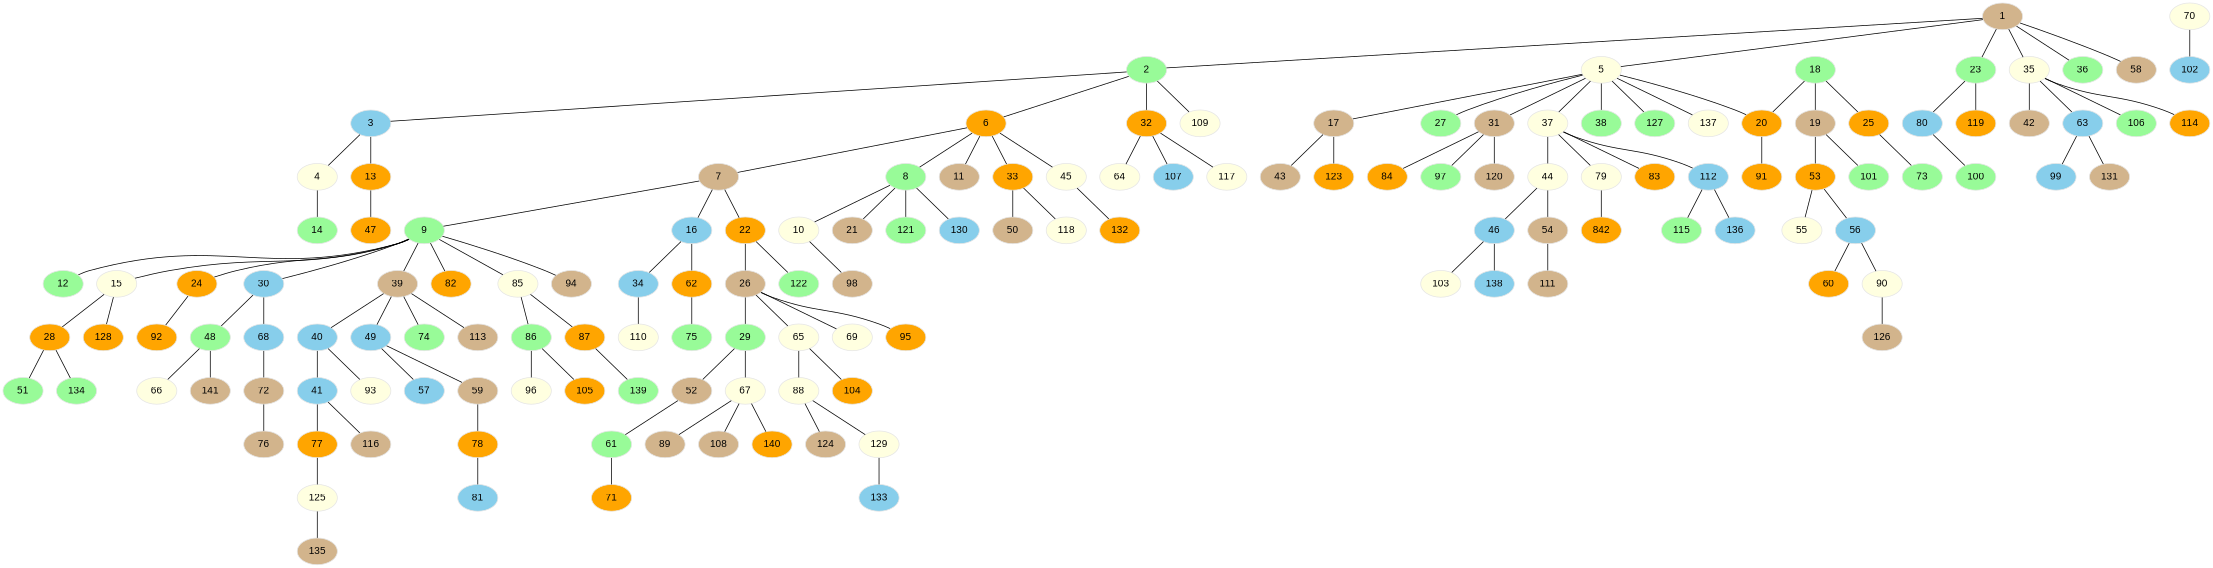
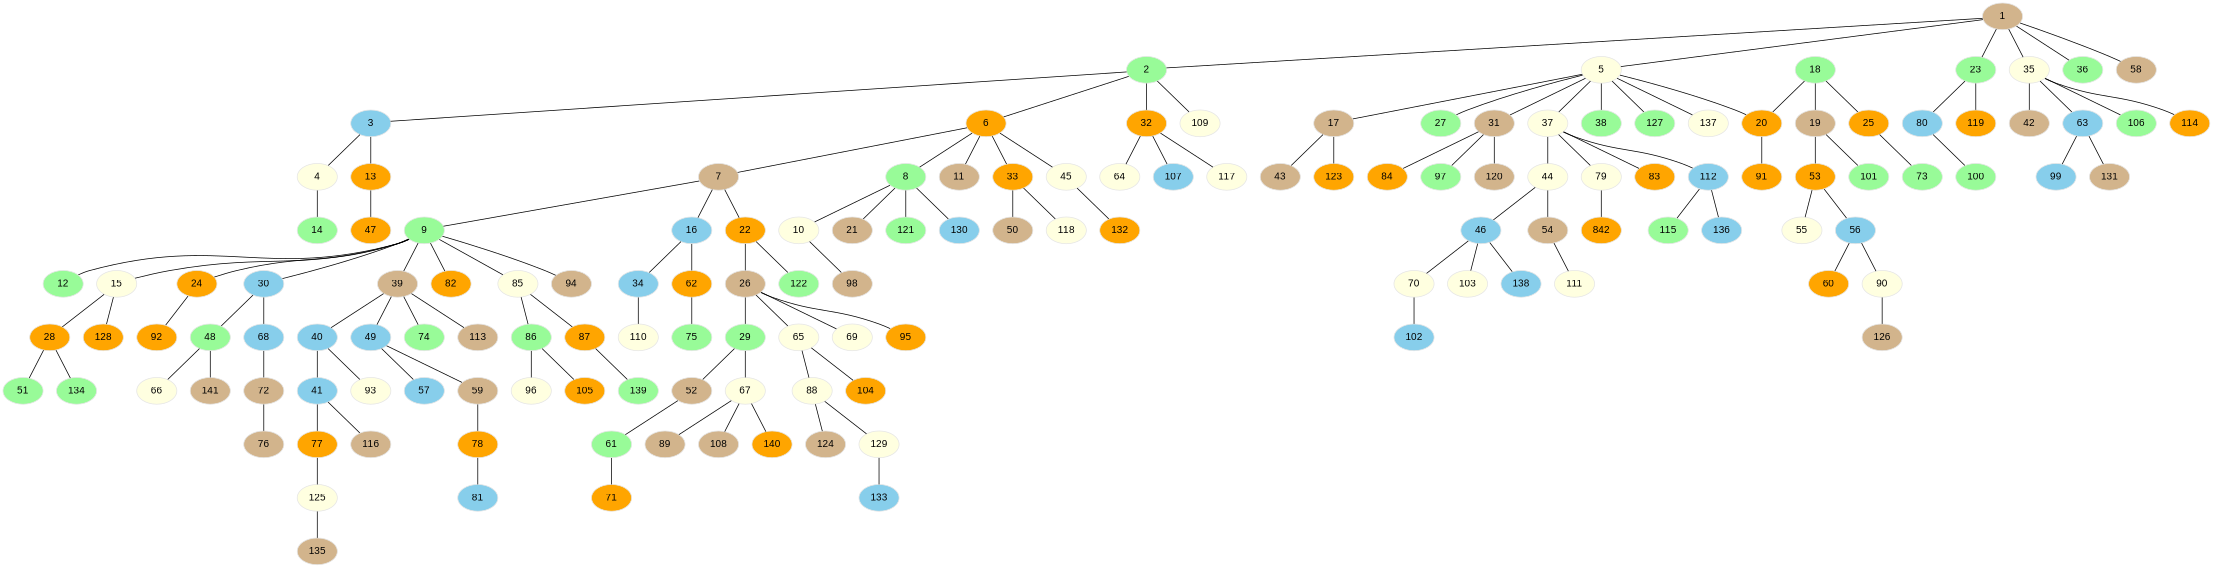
  graph {
    fontname="Liberation Sans"
    node [color=gray90 fillcolor=orange fontname="Liberation Sans" style=filled]
    edge [fontname="Liberation Sans"]
    1 [fillcolor=tan]
    2 [fillcolor=palegreen]
    5 [fillcolor=lightyellow]
    23 [fillcolor=palegreen]
    35 [fillcolor=lightyellow]
    36 [fillcolor=palegreen]
    58 [fillcolor=tan]
    3 [fillcolor=skyblue]
    6
    32
    109 [fillcolor=lightyellow]
    17 [fillcolor=tan]
    27 [fillcolor=palegreen]
    31 [fillcolor=tan]
    37 [fillcolor=lightyellow]
    38 [fillcolor=palegreen]
    127 [fillcolor=palegreen]
    137 [fillcolor=lightyellow]
    20
    80 [fillcolor=skyblue]
    119
    42 [fillcolor=tan]
    63 [fillcolor=skyblue]
    106 [fillcolor=palegreen]
    114
    4 [fillcolor=lightyellow]
    13
    7 [fillcolor=tan]
    8 [fillcolor=palegreen]
    11 [fillcolor=tan]
    33
    45 [fillcolor=lightyellow]
    64 [fillcolor=lightyellow]
    107 [fillcolor=skyblue]
    117 [fillcolor=lightyellow]
    14 [fillcolor=palegreen]
    47
    43 [fillcolor=tan]
    123
    18 [fillcolor=palegreen]
    19 [fillcolor=tan]
    25
    84
    97 [fillcolor=palegreen]
    120 [fillcolor=tan]
    44 [fillcolor=lightyellow]
    79 [fillcolor=lightyellow]
    83
    112 [fillcolor=skyblue]
    9 [fillcolor=palegreen]
    16 [fillcolor=skyblue]
    22
    10 [fillcolor=lightyellow]
    21 [fillcolor=tan]
    121 [fillcolor=palegreen]
    130 [fillcolor=skyblue]
    50 [fillcolor=tan]
    118 [fillcolor=lightyellow]
    132
    12 [fillcolor=palegreen]
    15 [fillcolor=lightyellow]
    24
    30 [fillcolor=skyblue]
    39 [fillcolor=tan]
    82
    85 [fillcolor=lightyellow]
    94 [fillcolor=tan]
    34 [fillcolor=skyblue]
    62
    26 [fillcolor=tan]
    122 [fillcolor=palegreen]
    98 [fillcolor=tan]
    28
    128
    92
    48 [fillcolor=palegreen]
    68 [fillcolor=skyblue]
    40 [fillcolor=skyblue]
    49 [fillcolor=skyblue]
    74 [fillcolor=palegreen]
    113 [fillcolor=tan]
    86 [fillcolor=palegreen]
    87
    51 [fillcolor=palegreen]
    134 [fillcolor=palegreen]
    110 [fillcolor=lightyellow]
    75 [fillcolor=palegreen]
    53
    101 [fillcolor=palegreen]
    91
    73 [fillcolor=palegreen]
    55 [fillcolor=lightyellow]
    56 [fillcolor=skyblue]
    29 [fillcolor=palegreen]
    65 [fillcolor=lightyellow]
    69 [fillcolor=lightyellow]
    95
    100 [fillcolor=palegreen]
    52 [fillcolor=tan]
    67 [fillcolor=lightyellow]
    88 [fillcolor=lightyellow]
    104
    61 [fillcolor=palegreen]
    89 [fillcolor=tan]
    108 [fillcolor=tan]
    140
    66 [fillcolor=lightyellow]
    141 [fillcolor=tan]
    72 [fillcolor=tan]
    99 [fillcolor=skyblue]
    131 [fillcolor=tan]
    46 [fillcolor=skyblue]
    54 [fillcolor=tan]
    n114 [label=842]
    115 [fillcolor=palegreen]
    136 [fillcolor=skyblue]
    41 [fillcolor=skyblue]
    93 [fillcolor=lightyellow]
    57 [fillcolor=skyblue]
    59 [fillcolor=tan]
    77
    116 [fillcolor=tan]
    125 [fillcolor=lightyellow]
    70 [fillcolor=lightyellow]
    103 [fillcolor=lightyellow]
    138 [fillcolor=skyblue]
-   111 [fillcolor=tan]
+   111 [fillcolor=lightyellow]
    102 [fillcolor=skyblue]
    78
    71
    60
    90 [fillcolor=lightyellow]
    126 [fillcolor=tan]
    81 [fillcolor=skyblue]
    124 [fillcolor=tan]
    129 [fillcolor=lightyellow]
    76 [fillcolor=tan]
    135 [fillcolor=tan]
    96 [fillcolor=lightyellow]
    105
    139 [fillcolor=palegreen]
    133 [fillcolor=skyblue]
    1 -- 2
    1 -- 5
    1 -- 23
    1 -- 35
    1 -- 36
    1 -- 58
    2 -- 3
    2 -- 6
    2 -- 32
    2 -- 109
    5 -- 17
    5 -- 27
    5 -- 31
    5 -- 37
    5 -- 38
    5 -- 127
    5 -- 137
    5 -- 20
    23 -- 80
    23 -- 119
    35 -- 42
    35 -- 63
    35 -- 106
    35 -- 114
    3 -- 4
    3 -- 13
    6 -- 7
    6 -- 8
    6 -- 11
    6 -- 33
    6 -- 45
    32 -- 64
    32 -- 107
    32 -- 117
    17 -- 43
    17 -- 123
    31 -- 84
    31 -- 97
    31 -- 120
    37 -- 44
    37 -- 79
    37 -- 83
    37 -- 112
    20 -- 91
    80 -- 100
    63 -- 99
    63 -- 131
    4 -- 14
    13 -- 47
    7 -- 9
    7 -- 16
    7 -- 22
    8 -- 10
    8 -- 21
    8 -- 121
    8 -- 130
    33 -- 50
    33 -- 118
    45 -- 132
    18 -- 20
    18 -- 19
    18 -- 25
    19 -- 53
    19 -- 101
    25 -- 73
    44 -- 46
    44 -- 54
    79 -- n114
    112 -- 115
    112 -- 136
    9 -- 12
    9 -- 15
    9 -- 24
    9 -- 30
    9 -- 39
    9 -- 82
    9 -- 85
    9 -- 94
    16 -- 34
    16 -- 62
    22 -- 26
    22 -- 122
    10 -- 98
    15 -- 28
    15 -- 128
    24 -- 92
    30 -- 48
    30 -- 68
    39 -- 40
    39 -- 49
    39 -- 74
    39 -- 113
    85 -- 86
    85 -- 87
    34 -- 110
    62 -- 75
    26 -- 29
    26 -- 65
    26 -- 69
    26 -- 95
    28 -- 51
    28 -- 134
    48 -- 66
    48 -- 141
    68 -- 72
    40 -- 41
    40 -- 93
    49 -- 57
    49 -- 59
    86 -- 96
    86 -- 105
    87 -- 139
    53 -- 55
    53 -- 56
    56 -- 60
    56 -- 90
    29 -- 52
    29 -- 67
    65 -- 88
    65 -- 104
    52 -- 61
    67 -- 89
    67 -- 108
    67 -- 140
    88 -- 124
    88 -- 129
    61 -- 71
    72 -- 76
+   46 -- 70
    46 -- 103
    46 -- 138
    54 -- 111
    41 -- 77
    41 -- 116
    59 -- 78
    77 -- 125
    125 -- 135
    70 -- 102
    78 -- 81
    90 -- 126
    129 -- 133
  }
